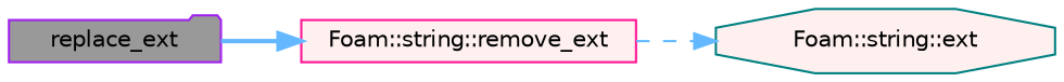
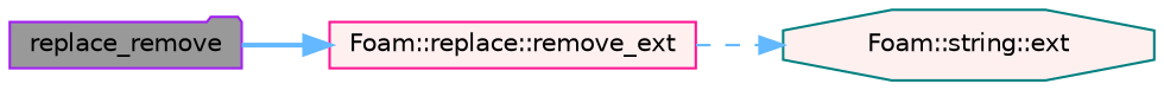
  digraph {
    rankdir=LR
    node [fillcolor="#FFF0F0" fontname=Helvetica fontsize=10 style=filled]
    edge [arrowhead=normal color=steelblue1 fontname=Helvetica fontsize=10 labelfontname=Helvetica labelfontsize=10]
-   n1 [color=purple fillcolor=grey60 fontcolor=black height=0.2 label=replace_ext shape=folder width=0.4]
-   n2 [color=deeppink height=0.2 label="Foam::string::remove_ext" shape=box width=0.4]
+   n1 [color=purple fillcolor=grey60 fontcolor=black height=0.2 label=replace_remove shape=folder width=0.4]
+   n2 [color=deeppink height=0.2 label="Foam::replace::remove_ext" shape=box width=0.4]
    n3 [color=teal height=0.2 label="Foam::string::ext" shape=octagon width=0.4]
    n1 -> n2 [style=bold]
    n2 -> n3 [style=dashed]
  }
